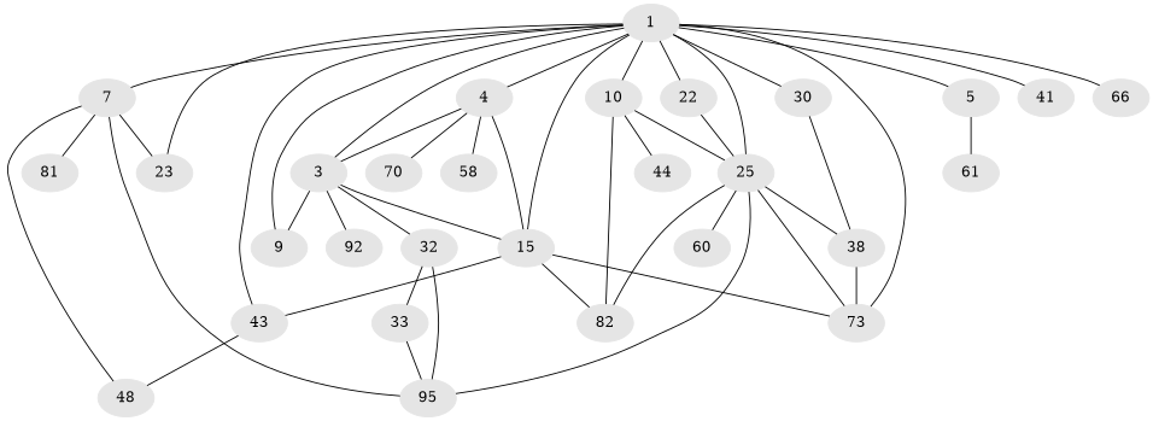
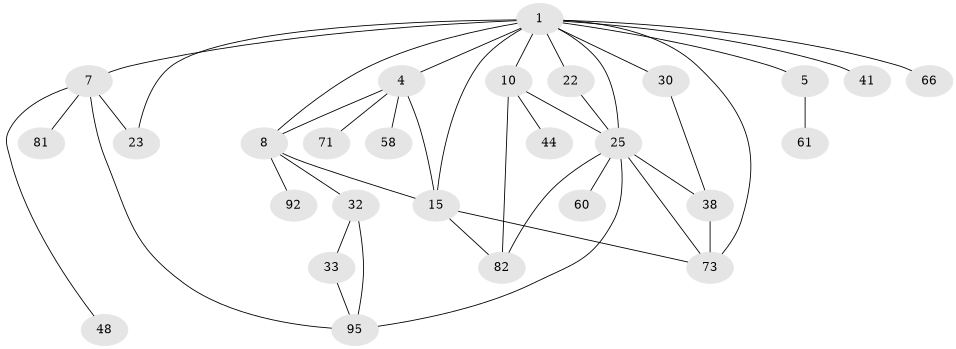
  graph {
    node [color=gray90 style=filled]
    1 [super="+2+3"]
    4 [super="+91+57+53"]
    5
    7 [super="+42"]
-   8 [super="+19+37+46+24" label=3]
-   9 [super="+17+59"]
+   8 [super="+19+37+46+24"]
    10 [super="+18"]
    15 [super="+21+49+36"]
    22 [super="+80"]
    23
    25 [super="+27+65+34"]
    30 [super="+40"]
    41
-   43 [super="+95+97"]
    66
    73 [super="+83+85+77"]
    58 [super="+67"]
-   70
+   70 [label=71]
    61
    n20 [label=95 super="+52"]
    48 [super="+75"]
    81
    32
    92
    44 [super="+63"]
    82 [super="+86+84"]
    38 [super="+74"]
    60
    33
    1 -- 4 [weight=2]
    1 -- 5
    1 -- 7
    1 -- 8 [weight=3]
-   1 -- 9
    1 -- 10
    1 -- 15
    1 -- 22
    1 -- 23
    1 -- 25 [weight=4]
    1 -- 30
    1 -- 41
-   1 -- 43
    1 -- 66
    1 -- 73 [weight=2]
    4 -- 8
    4 -- 15
    4 -- 58
    4 -- 70
    5 -- 61
    7 -- 23
    7 -- n20
    7 -- 48
    7 -- 81
-   8 -- 9
    8 -- 15
    8 -- 32
    8 -- 92
    10 -- 25
    10 -- 44
    10 -- 82 [weight=3]
-   15 -- 43 [weight=2]
    15 -- 73
    15 -- 82
    22 -- 25
    25 -- 73
    25 -- n20
    25 -- 82
    25 -- 38
    25 -- 60
    30 -- 38
-   43 -- 48
    32 -- n20
    32 -- 33
    38 -- 73
    33 -- n20
  }
